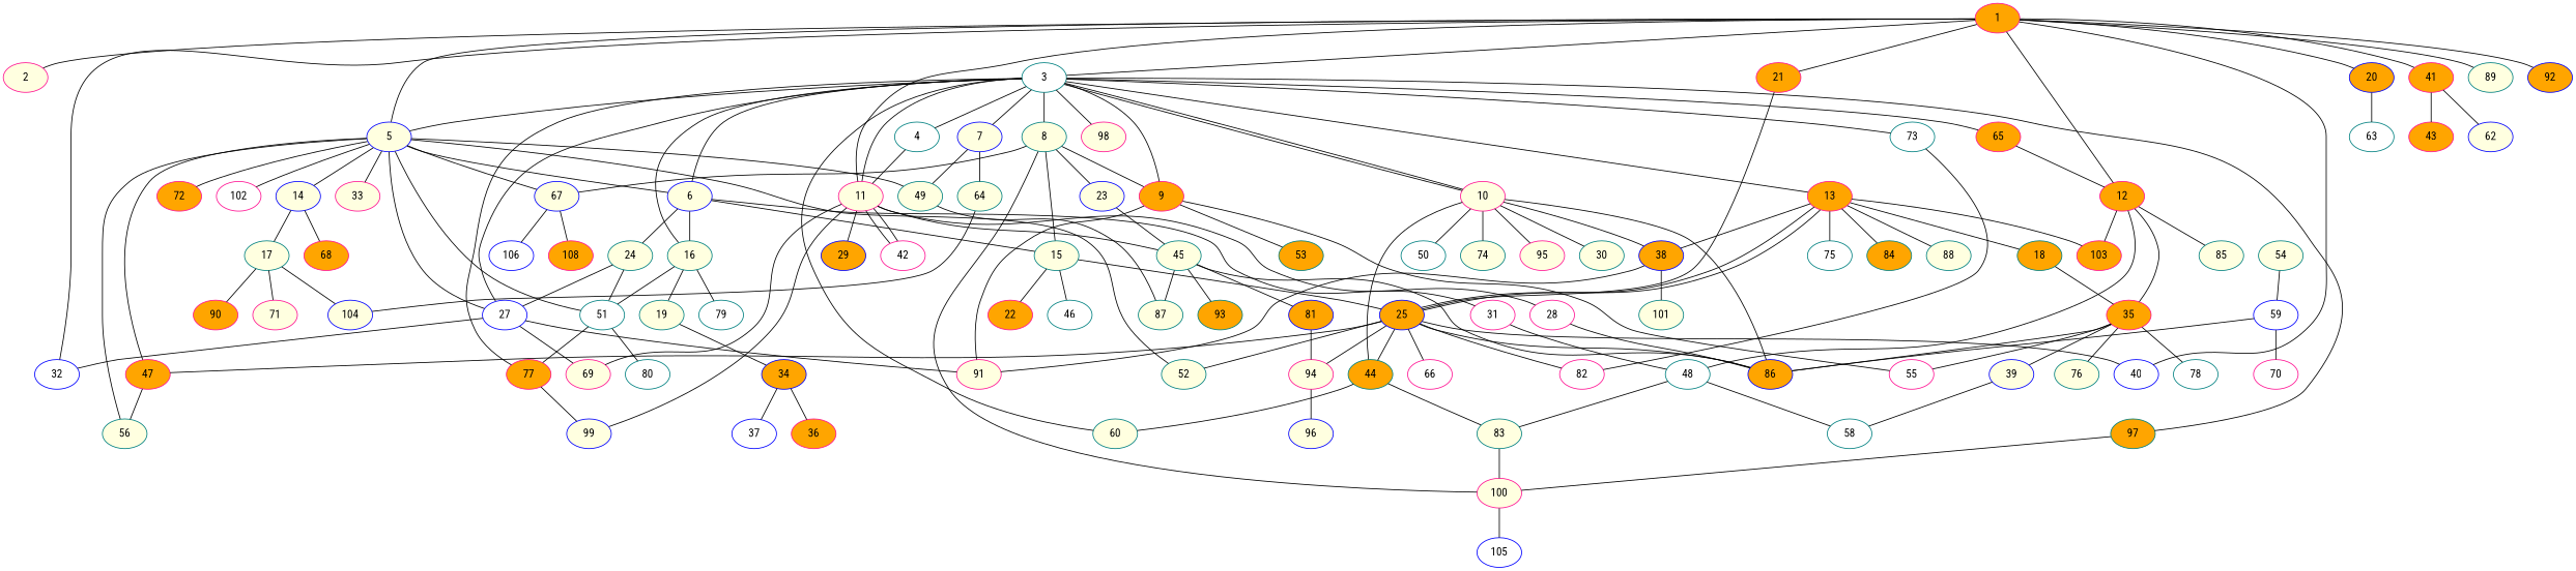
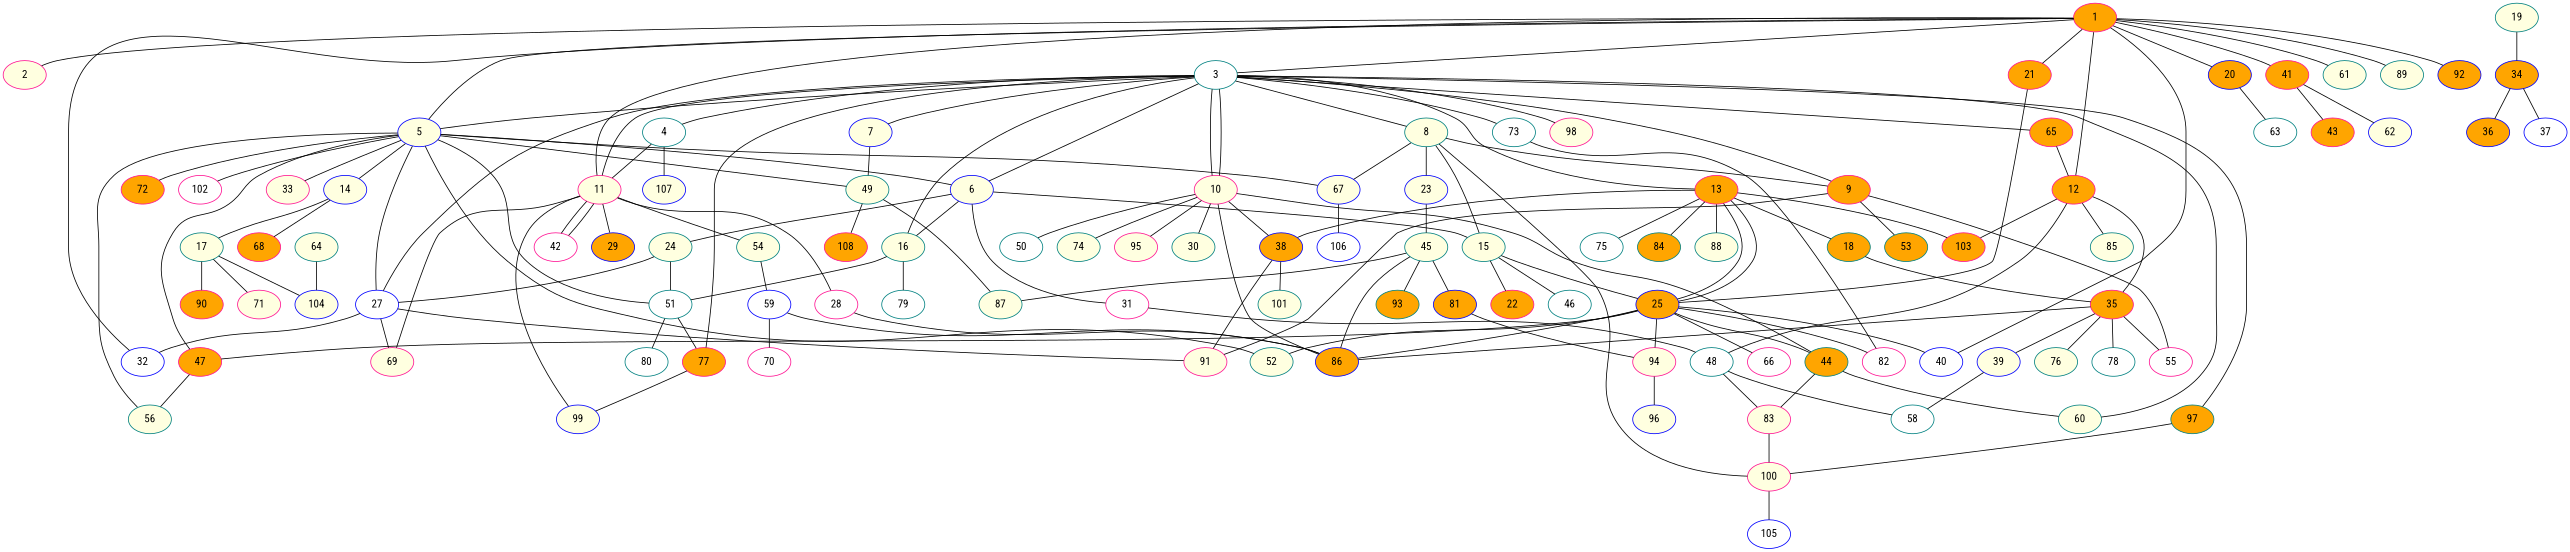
  graph {
    fontname="Roboto Condensed"
    node [color=teal fillcolor=lightyellow fontname="Roboto Condensed" style=filled]
    edge [fontname="Roboto Condensed"]
    1 [color=deeppink fillcolor=orange]
    2 [color=deeppink]
    3 [fillcolor=white]
    5 [color=blue]
    11 [color=deeppink]
    12 [color=deeppink fillcolor=orange]
    20 [color=blue fillcolor=orange]
    21 [color=deeppink fillcolor=orange]
    32 [color=blue fillcolor=white]
    40 [color=blue fillcolor=white]
    41 [color=deeppink fillcolor=orange]
+   61
    89
    92 [color=blue fillcolor=orange]
    4 [fillcolor=white]
    6 [color=blue]
    7 [color=blue]
    8
    9 [color=deeppink fillcolor=orange]
    10 [color=deeppink]
    13 [color=deeppink fillcolor=orange]
    16
    27 [color=blue fillcolor=white]
    60
    65 [color=deeppink fillcolor=orange]
    73 [fillcolor=white]
    77 [color=deeppink fillcolor=orange]
    97 [fillcolor=orange]
    98 [color=deeppink]
    14 [color=blue]
    33 [color=deeppink]
    47 [color=deeppink fillcolor=orange]
    49
    51 [fillcolor=white]
    52
    56
    67 [color=blue]
    72 [color=deeppink fillcolor=orange]
    102 [color=deeppink fillcolor=white]
    28 [color=deeppink fillcolor=white]
    29 [color=blue fillcolor=orange]
    42 [color=deeppink fillcolor=white]
    54
    69 [color=deeppink]
    99 [color=blue]
    35 [color=deeppink fillcolor=orange]
    48 [fillcolor=white]
    85
    103 [color=deeppink fillcolor=orange]
    63 [fillcolor=white]
    25 [color=blue fillcolor=orange]
    43 [color=deeppink fillcolor=orange]
    62 [color=blue]
+   107 [color=blue]
    15
    24
    31 [color=deeppink fillcolor=white]
    64
    23 [color=blue]
    100 [color=deeppink]
    53 [fillcolor=orange]
    55 [color=deeppink fillcolor=white]
    91 [color=deeppink]
    30
    38 [color=blue fillcolor=orange]
    44 [fillcolor=orange]
    50 [fillcolor=white]
    74
    86 [color=blue fillcolor=orange]
    95 [color=deeppink]
    18 [fillcolor=orange]
    75 [fillcolor=white]
    84 [fillcolor=orange]
    88
    19
    79 [fillcolor=white]
    82 [color=deeppink fillcolor=white]
    17
    68 [color=deeppink fillcolor=orange]
    87
    108 [color=deeppink fillcolor=orange]
    80 [fillcolor=white]
    106 [color=blue fillcolor=white]
    22 [color=deeppink fillcolor=orange]
    46 [fillcolor=white]
    104 [color=blue]
    45
    105 [color=blue fillcolor=white]
    101
-   83
+   83 [color=deeppink]
    59 [color=blue fillcolor=white]
    39 [color=blue]
    76
    78 [fillcolor=white]
    58 [fillcolor=white]
    66 [color=deeppink fillcolor=white]
    94 [color=deeppink]
    71 [color=deeppink]
    90 [color=deeppink fillcolor=orange]
    34 [color=blue fillcolor=orange]
-   36 [color=deeppink fillcolor=orange]
+   36 [color=blue fillcolor=orange]
    37 [color=blue fillcolor=white]
    81 [color=blue fillcolor=orange]
    93 [fillcolor=orange]
    96 [color=blue]
    70 [color=deeppink fillcolor=white]
    1 -- 2
    1 -- 3
    1 -- 5
    1 -- 11
    1 -- 12
    1 -- 20
    1 -- 21
    1 -- 32
    1 -- 40
    1 -- 41
+   1 -- 61
    1 -- 89
    1 -- 92
    3 -- 5
    3 -- 11
    3 -- 4
    3 -- 6
    3 -- 7
    3 -- 8
    3 -- 9
    3 -- 10
    3 -- 10
    3 -- 13
    3 -- 16
    3 -- 27
    3 -- 60
    3 -- 65
    3 -- 73
    3 -- 77
    3 -- 97
    3 -- 98
    5 -- 6
    5 -- 27
    5 -- 14
    5 -- 33
    5 -- 47
    5 -- 49
    5 -- 51
    5 -- 52
    5 -- 56
    5 -- 67
    5 -- 72
    5 -- 102
    11 -- 28
    11 -- 29
    11 -- 42
    11 -- 42
-   11 -- 45
+   11 -- 54
    11 -- 69
    11 -- 99
    12 -- 35
    12 -- 48
    12 -- 85
    12 -- 103
    20 -- 63
    21 -- 25
    41 -- 43
    41 -- 62
    4 -- 11
+   4 -- 107
    6 -- 16
    6 -- 15
    6 -- 24
    6 -- 31
    7 -- 49
-   7 -- 64
    8 -- 9
    8 -- 67
    8 -- 15
    8 -- 23
    8 -- 100
    9 -- 53
    9 -- 55
    9 -- 91
    10 -- 30
    10 -- 38
    10 -- 44
    10 -- 50
    10 -- 74
    10 -- 86
    10 -- 95
    13 -- 103
    13 -- 25
    13 -- 25
    13 -- 38
    13 -- 18
    13 -- 75
    13 -- 84
    13 -- 88
    16 -- 51
-   16 -- 19
    16 -- 79
    27 -- 32
    27 -- 69
    27 -- 91
    65 -- 12
    73 -- 82
    77 -- 99
    97 -- 100
    14 -- 17
    14 -- 68
    47 -- 56
    49 -- 87
-   67 -- 108
+   49 -- 108
    51 -- 77
    51 -- 80
    67 -- 106
    28 -- 86
    54 -- 59
    35 -- 55
    35 -- 86
    35 -- 39
    35 -- 76
    35 -- 78
    48 -- 83
    48 -- 58
    25 -- 40
    25 -- 47
    25 -- 52
    25 -- 44
    25 -- 86
    25 -- 82
    25 -- 66
    25 -- 94
    15 -- 25
    15 -- 22
    15 -- 46
    24 -- 27
    24 -- 51
    31 -- 48
    64 -- 104
    23 -- 45
    100 -- 105
    38 -- 91
    38 -- 101
    44 -- 60
    44 -- 83
    18 -- 35
    19 -- 34
    17 -- 104
    17 -- 71
    17 -- 90
    45 -- 86
    45 -- 87
    45 -- 81
    45 -- 93
    83 -- 100
    59 -- 86
    59 -- 70
    39 -- 58
    94 -- 96
    34 -- 36
    34 -- 37
    81 -- 94
  }
